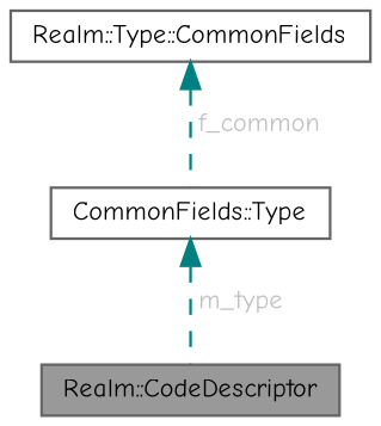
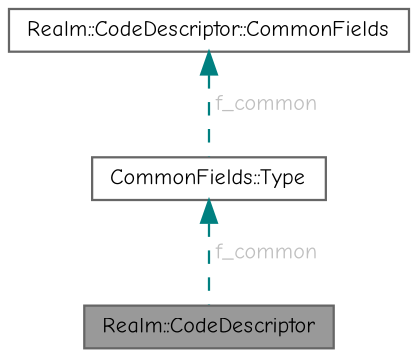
  digraph {
    fontname="Comic Neue"
    node [color=gray40 fillcolor=white fontname="Comic Neue" fontsize=10 shape=box style=filled]
    edge [color=teal dir=back fontcolor=grey fontname="Comic Neue" fontsize=10 labelfontname=Helvetica labelfontsize=10 style=dashed]
    n1 [fillcolor=grey60 fontcolor=black height=0.2 label="Realm::CodeDescriptor" width=0.4]
    n2 [height=0.2 label="CommonFields::Type" width=0.4]
-   n3 [height=0.2 label="Realm::Type::CommonFields" width=0.4]
-   n2 -> n1 [label=" m_type"]
+   n3 [height=0.2 label="Realm::CodeDescriptor::CommonFields" width=0.4]
+   n2 -> n1 [label=" f_common"]
    n3 -> n2 [label=" f_common"]
  }
